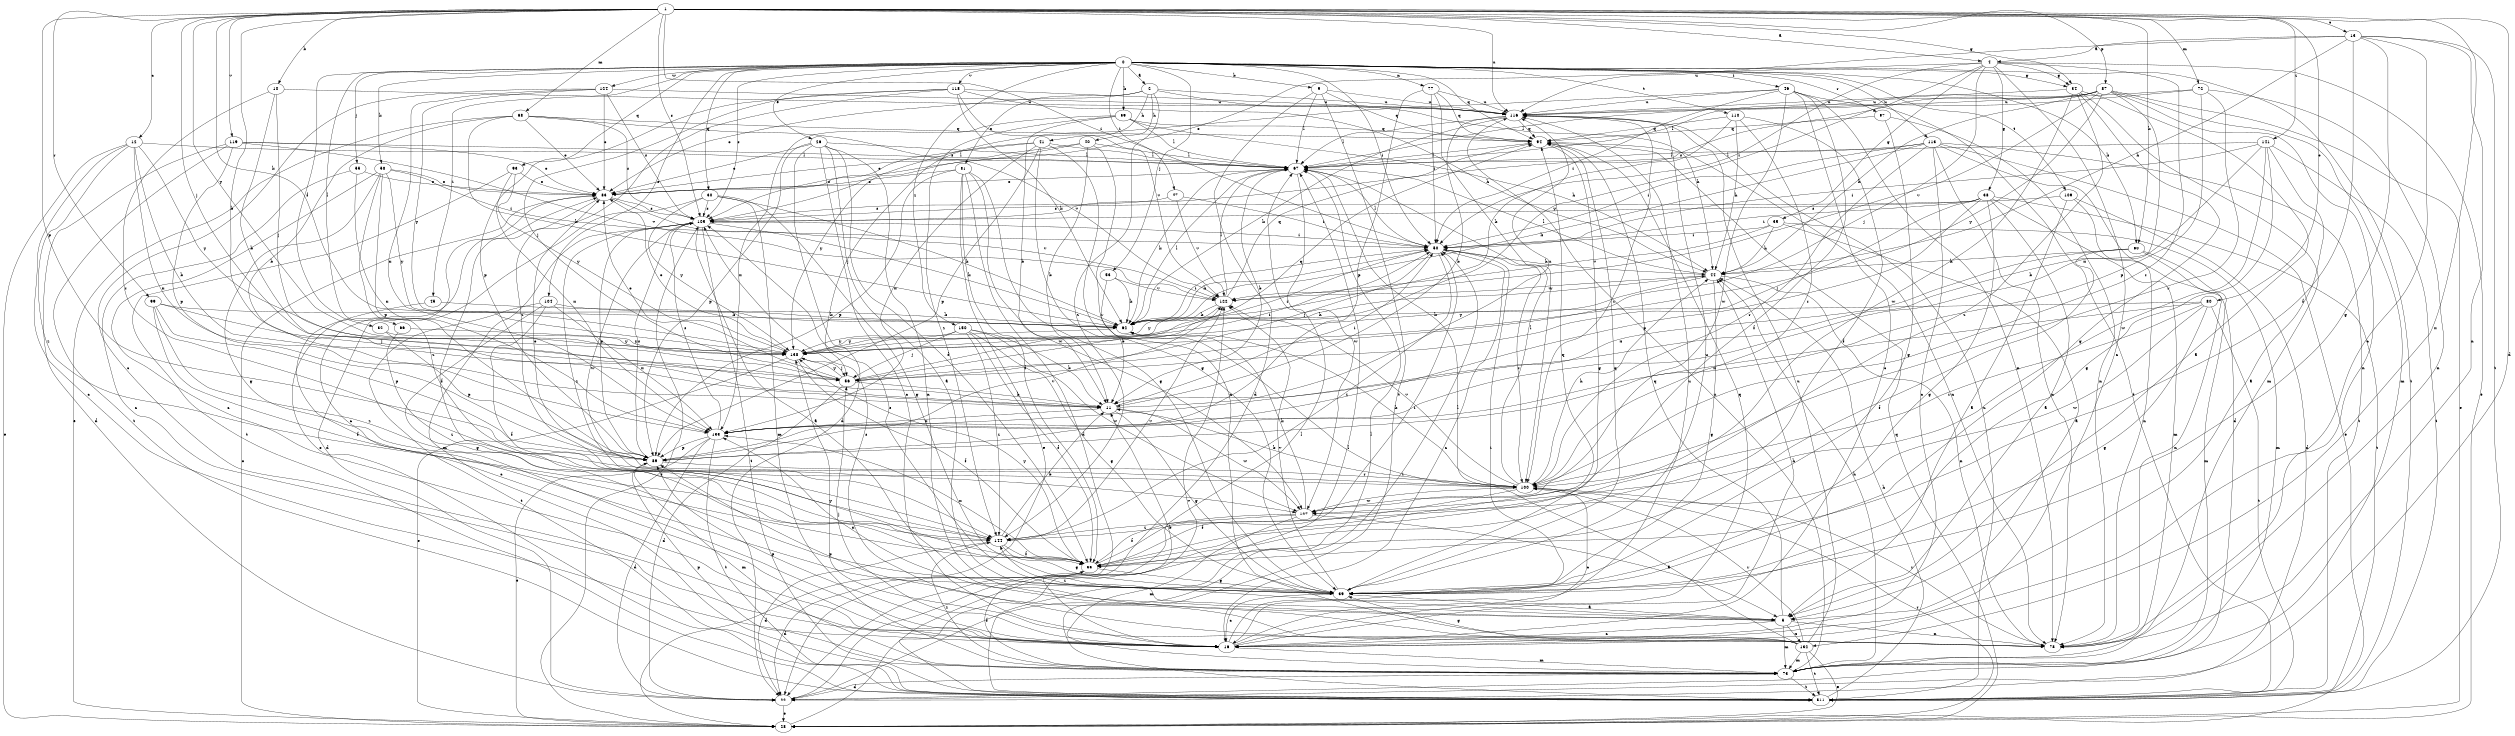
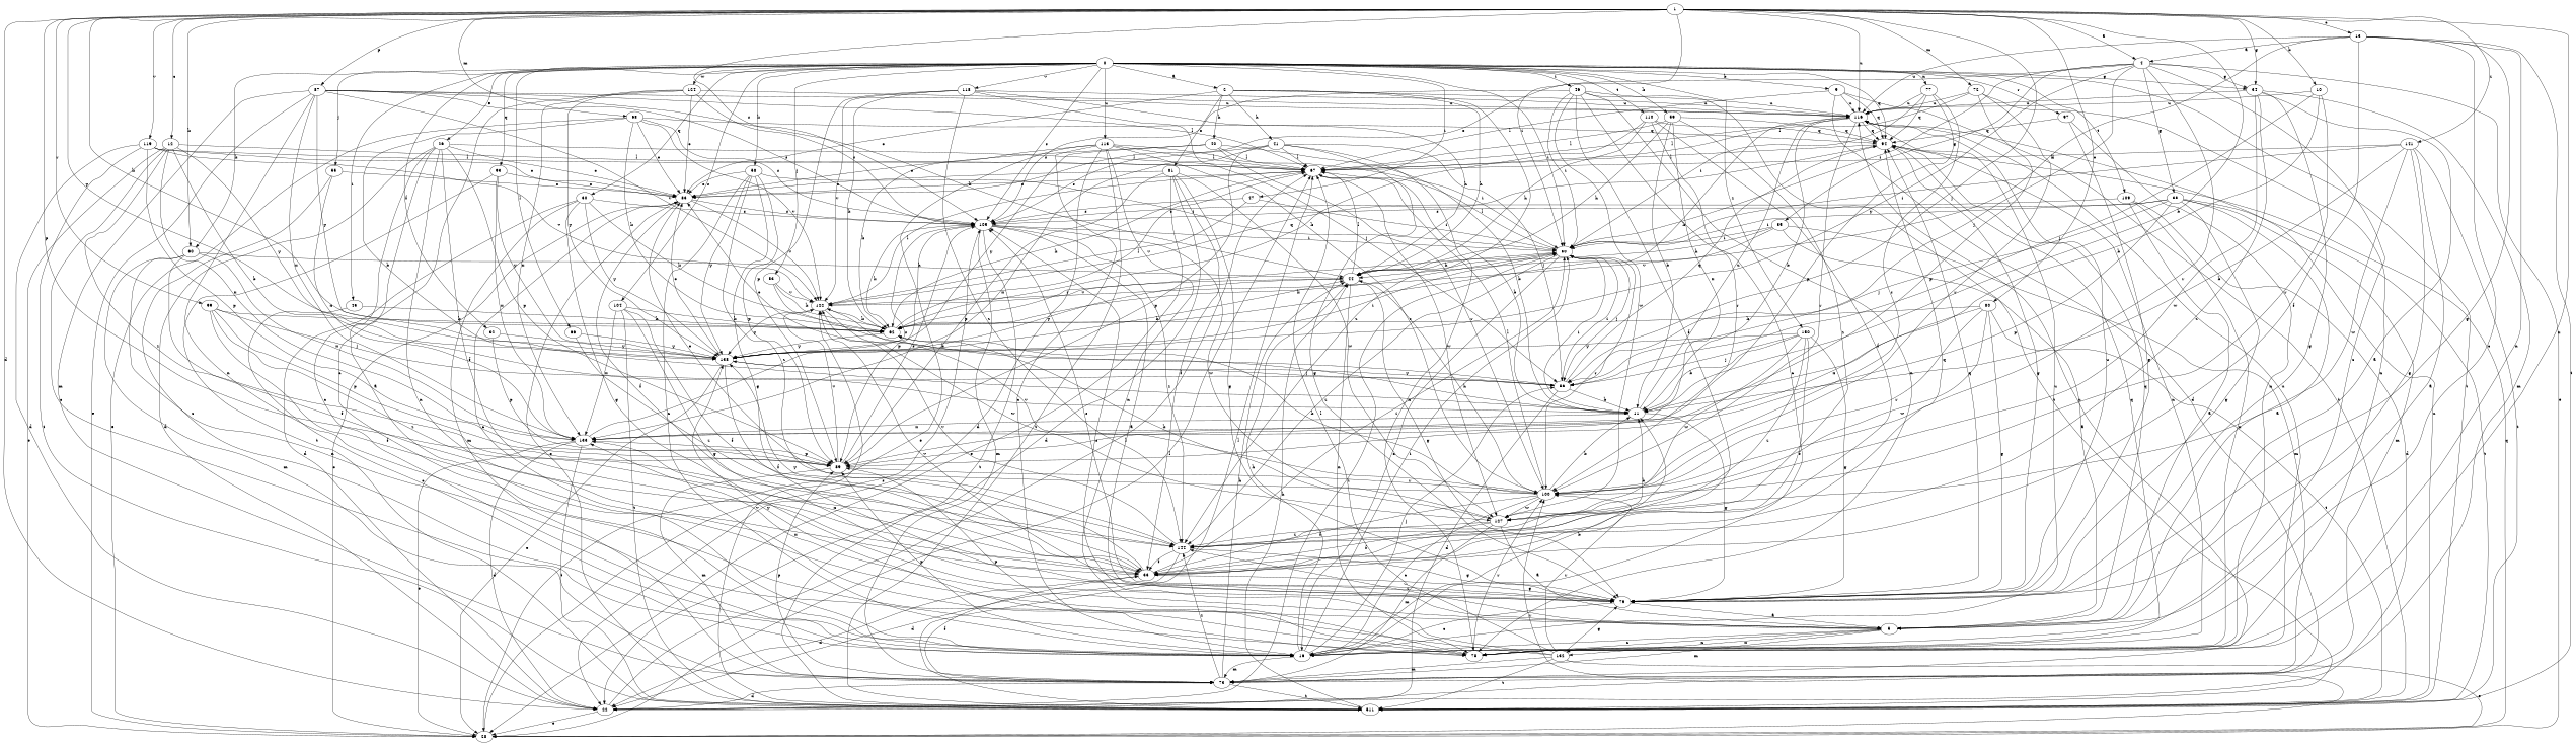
  strict digraph {
    0
    2
    9
    26
    32
    34
    45
    46
    47
    50
    53
    55
    58
    59
    60
    66
    77
    n18 [label=30]
    93
    94
    97
    104
    105
    109
    110
    n26 [label=511]
    113
    118
    124
    n30 [label=150]
    116
    40
    41
    44
    81
    83
    144
    22
    67
    28
    89
    16
    5
    78
    33
    138
    73
-   39
+   39 [label=79]
    127
    62
    122
    56
    100
    11
    133
    1
    4
    10
    12
    13
    68
    72
    80
    87
    99
    119
    132
    141
    35
    38
    0 -> 2 [label=a]
    0 -> 9 [label=b]
    0 -> 26 [label=e]
    0 -> 32 [label=f]
    0 -> 34 [label=g]
    0 -> 45 [label=i]
    0 -> 46 [label=i]
    0 -> 47 [label=i]
    0 -> 50 [label=i]
    0 -> 53 [label=j]
    0 -> 55 [label=j]
    0 -> 58 [label=k]
    0 -> 59 [label=k]
    0 -> 60 [label=k]
    0 -> 66 [label=l]
    0 -> 77 [label=n]
    0 -> n18 [label=q]
    0 -> 93 [label=q]
    0 -> 94 [label=q]
    0 -> 97 [label=r]
    0 -> 104 [label=s]
    0 -> 105 [label=s]
    0 -> 109 [label=t]
    0 -> 110 [label=t]
    0 -> n26 [label=t]
    0 -> 113 [label=u]
    0 -> 118 [label=v]
    0 -> 124 [label=w]
    0 -> n30 [label=z]
    2 -> 116 [label=u]
    2 -> 40 [label=h]
    2 -> 41 [label=h]
    2 -> 44 [label=h]
    2 -> 81 [label=o]
    2 -> 83 [label=o]
    2 -> 144 [label=z]
    9 -> 94 [label=q]
    9 -> n26 [label=t]
    9 -> 116 [label=u]
    9 -> 22 [label=d]
    9 -> 67 [label=l]
    26 -> 83 [label=o]
    26 -> 22 [label=d]
    26 -> 67 [label=l]
    26 -> 89 [label=p]
    26 -> 16 [label=c]
    26 -> 5 [label=a]
    26 -> 78 [label=n]
    26 -> 33 [label=f]
    32 -> 89 [label=p]
    32 -> 138 [label=y]
    34 -> 116 [label=u]
    34 -> 144 [label=z]
    34 -> 5 [label=a]
    34 -> 73 [label=m]
    34 -> 39 [label=g]
    34 -> 127 [label=w]
    45 -> 16 [label=c]
    45 -> 62 [label=k]
    46 -> 50 [label=i]
    46 -> 105 [label=s]
    46 -> n26 [label=t]
    46 -> 116 [label=u]
    46 -> 16 [label=c]
    46 -> 78 [label=n]
    46 -> 33 [label=f]
    46 -> 127 [label=w]
    47 -> 50 [label=i]
    47 -> 105 [label=s]
    47 -> 122 [label=v]
    50 -> 44 [label=h]
    50 -> 144 [label=z]
    50 -> 67 [label=l]
    50 -> 16 [label=c]
    50 -> 62 [label=k]
    50 -> 56 [label=j]
    50 -> 100 [label=r]
    53 -> 62 [label=k]
    53 -> 122 [label=v]
    53 -> 11 [label=b]
    55 -> 83 [label=o]
    55 -> 16 [label=c]
    55 -> 133 [label=x]
    58 -> 50 [label=i]
    58 -> 83 [label=o]
    58 -> 144 [label=z]
    58 -> 89 [label=p]
    58 -> 16 [label=c]
    58 -> 138 [label=y]
    58 -> 39 [label=g]
    59 -> 94 [label=q]
    59 -> 44 [label=h]
    59 -> 144 [label=z]
    59 -> 67 [label=l]
    59 -> 11 [label=b]
    59 -> 133 [label=x]
    60 -> 44 [label=h]
    60 -> 78 [label=n]
    60 -> 33 [label=f]
    60 -> 73 [label=m]
    60 -> 133 [label=x]
    66 -> 144 [label=z]
    66 -> 138 [label=y]
    77 -> 50 [label=i]
    77 -> 94 [label=q]
    77 -> 116 [label=u]
    77 -> 89 [label=p]
    77 -> 100 [label=r]
    n18 -> 105 [label=s]
    n18 -> 22 [label=d]
    n18 -> 138 [label=y]
    n18 -> 73 [label=m]
    n18 -> 39 [label=g]
    n18 -> 62 [label=k]
    93 -> n26 [label=t]
    93 -> 83 [label=o]
    93 -> 138 [label=y]
    93 -> 133 [label=x]
    94 -> 67 [label=l]
    94 -> 78 [label=n]
    94 -> 39 [label=g]
    97 -> 94 [label=q]
    97 -> 78 [label=n]
    97 -> 39 [label=g]
    104 -> n26 [label=t]
    104 -> 33 [label=f]
    104 -> 39 [label=g]
    104 -> 62 [label=k]
    104 -> 133 [label=x]
    105 -> 50 [label=i]
    105 -> n26 [label=t]
    105 -> 144 [label=z]
    105 -> 89 [label=p]
    105 -> 5 [label=a]
    105 -> 73 [label=m]
    105 -> 127 [label=w]
    105 -> 62 [label=k]
    109 -> 105 [label=s]
    109 -> 22 [label=d]
    109 -> 5 [label=a]
    109 -> 78 [label=n]
    110 -> 94 [label=q]
    110 -> 44 [label=h]
    110 -> 33 [label=f]
    110 -> 62 [label=k]
    110 -> 100 [label=r]
    n26 -> 116 [label=u]
    n26 -> 44 [label=h]
    n26 -> 83 [label=o]
    n26 -> 67 [label=l]
    n26 -> 122 [label=v]
    113 -> 50 [label=i]
    113 -> n26 [label=t]
    113 -> 22 [label=d]
    113 -> 67 [label=l]
    113 -> 28 [label=e]
    113 -> 16 [label=c]
    113 -> 78 [label=n]
    113 -> 62 [label=k]
    113 -> 100 [label=r]
    118 -> 116 [label=u]
    118 -> 44 [label=h]
    118 -> 144 [label=z]
    118 -> 89 [label=p]
    118 -> 62 [label=k]
    118 -> 122 [label=v]
    118 -> 56 [label=j]
    124 -> 105 [label=s]
    124 -> 116 [label=u]
    124 -> 83 [label=o]
    124 -> 16 [label=c]
    124 -> 138 [label=y]
    124 -> 133 [label=x]
    n30 -> 144 [label=z]
    n30 -> 33 [label=f]
    n30 -> 138 [label=y]
    n30 -> 39 [label=g]
    n30 -> 127 [label=w]
    n30 -> 56 [label=j]
    n30 -> 11 [label=b]
    116 -> 94 [label=q]
    116 -> 67 [label=l]
    116 -> 62 [label=k]
    116 -> 100 [label=r]
    116 -> 11 [label=b]
    40 -> 83 [label=o]
    40 -> 67 [label=l]
    40 -> 138 [label=y]
    40 -> 100 [label=r]
    40 -> 11 [label=b]
    41 -> 105 [label=s]
    41 -> 67 [label=l]
    41 -> 89 [label=p]
    41 -> 78 [label=n]
    41 -> 39 [label=g]
    41 -> 56 [label=j]
    41 -> 133 [label=x]
    44 -> 67 [label=l]
    44 -> 78 [label=n]
    44 -> 138 [label=y]
    44 -> 39 [label=g]
    44 -> 122 [label=v]
    81 -> 83 [label=o]
    81 -> 22 [label=d]
    81 -> 28 [label=e]
    81 -> 89 [label=p]
    81 -> 33 [label=f]
    81 -> 39 [label=g]
    81 -> 127 [label=w]
    83 -> 105 [label=s]
    83 -> 16 [label=c]
    83 -> 33 [label=f]
    83 -> 122 [label=v]
    144 -> 22 [label=d]
    144 -> 33 [label=f]
    144 -> 39 [label=g]
    144 -> 122 [label=v]
    144 -> 11 [label=b]
    22 -> 50 [label=i]
    22 -> 67 [label=l]
    22 -> 28 [label=e]
    67 -> 83 [label=o]
    67 -> 127 [label=w]
    67 -> 62 [label=k]
    67 -> 11 [label=b]
    28 -> 94 [label=q]
    28 -> 105 [label=s]
    28 -> 83 [label=o]
    28 -> 67 [label=l]
    28 -> 100 [label=r]
    89 -> 105 [label=s]
    89 -> 73 [label=m]
    89 -> 122 [label=v]
    89 -> 100 [label=r]
    16 -> 50 [label=i]
    16 -> 94 [label=q]
    16 -> 116 [label=u]
    16 -> 44 [label=h]
    16 -> 89 [label=p]
    16 -> 73 [label=m]
    16 -> 56 [label=j]
    16 -> 11 [label=b]
    5 -> 94 [label=q]
    5 -> 144 [label=z]
    5 -> 16 [label=c]
    5 -> 78 [label=n]
    5 -> 73 [label=m]
    5 -> 133 [label=x]
    5 -> 132 [label=x]
    78 -> 89 [label=p]
    78 -> 100 [label=r]
    33 -> 50 [label=i]
    33 -> 94 [label=q]
    33 -> 22 [label=d]
    33 -> 138 [label=y]
    33 -> 39 [label=g]
    33 -> 133 [label=x]
    138 -> 50 [label=i]
    138 -> 44 [label=h]
    138 -> 83 [label=o]
    138 -> 28 [label=e]
    138 -> 33 [label=f]
    138 -> 56 [label=j]
    73 -> n26 [label=t]
    73 -> 116 [label=u]
    73 -> 44 [label=h]
    73 -> 144 [label=z]
    73 -> 22 [label=d]
    73 -> 89 [label=p]
    73 -> 33 [label=f]
    39 -> 94 [label=q]
    39 -> 105 [label=s]
    39 -> 116 [label=u]
    39 -> 16 [label=c]
    39 -> 5 [label=a]
    39 -> 122 [label=v]
    127 -> 144 [label=z]
    127 -> 5 [label=a]
    127 -> 33 [label=f]
    127 -> 73 [label=m]
    127 -> 62 [label=k]
    62 -> 50 [label=i]
    62 -> 67 [label=l]
    62 -> 138 [label=y]
    122 -> 94 [label=q]
    122 -> 67 [label=l]
    122 -> 138 [label=y]
    122 -> 62 [label=k]
    56 -> 50 [label=i]
    56 -> 94 [label=q]
    56 -> 83 [label=o]
    56 -> 22 [label=d]
    56 -> 138 [label=y]
    56 -> 11 [label=b]
    100 -> 44 [label=h]
    100 -> 83 [label=o]
    100 -> 67 [label=l]
    100 -> 16 [label=c]
    100 -> 33 [label=f]
    100 -> 127 [label=w]
    100 -> 62 [label=k]
    100 -> 122 [label=v]
    100 -> 11 [label=b]
    11 -> 50 [label=i]
    11 -> 116 [label=u]
    11 -> 39 [label=g]
-   11 -> 127 [label=w]
+   122 -> 127 [label=w]
    11 -> 133 [label=x]
    133 -> 105 [label=s]
    133 -> n26 [label=t]
    133 -> 22 [label=d]
    133 -> 28 [label=e]
    133 -> 89 [label=p]
    1 -> 34 [label=g]
    1 -> 50 [label=i]
    1 -> 60 [label=k]
    1 -> 105 [label=s]
    1 -> 116 [label=u]
    1 -> 22 [label=d]
    1 -> 89 [label=p]
    1 -> 138 [label=y]
    1 -> 62 [label=k]
    1 -> 56 [label=j]
    1 -> 11 [label=b]
    1 -> 4 [label=a]
    1 -> 10 [label=b]
    1 -> 12 [label=c]
    1 -> 13 [label=c]
    1 -> 68 [label=m]
    1 -> 72 [label=m]
    1 -> 80 [label=o]
    1 -> 87 [label=p]
    1 -> 99 [label=r]
    1 -> 119 [label=v]
    1 -> 132 [label=x]
    1 -> 141 [label=z]
    4 -> 34 [label=g]
    4 -> 50 [label=i]
    4 -> 83 [label=o]
    4 -> 28 [label=e]
    4 -> 16 [label=c]
    4 -> 138 [label=y]
    4 -> 56 [label=j]
    4 -> 100 [label=r]
    4 -> 35 [label=g]
    4 -> 38 [label=g]
    10 -> 116 [label=u]
    10 -> 56 [label=j]
    10 -> 100 [label=r]
    10 -> 11 [label=b]
    12 -> 144 [label=z]
    12 -> 67 [label=l]
    12 -> 28 [label=e]
    12 -> 16 [label=c]
    12 -> 138 [label=y]
    12 -> 11 [label=b]
    12 -> 133 [label=x]
    13 -> n26 [label=t]
    13 -> 116 [label=u]
    13 -> 44 [label=h]
    13 -> 16 [label=c]
    13 -> 78 [label=n]
    13 -> 33 [label=f]
    13 -> 39 [label=g]
    13 -> 4 [label=a]
    68 -> 94 [label=q]
    68 -> 105 [label=s]
    68 -> 83 [label=o]
    68 -> 28 [label=e]
    68 -> 62 [label=k]
    68 -> 122 [label=v]
    68 -> 11 [label=b]
    72 -> 116 [label=u]
    72 -> 67 [label=l]
    72 -> 89 [label=p]
    72 -> 78 [label=n]
    72 -> 100 [label=r]
    80 -> n26 [label=t]
    80 -> 39 [label=g]
    80 -> 127 [label=w]
    80 -> 62 [label=k]
    80 -> 100 [label=r]
    80 -> 133 [label=x]
    87 -> 105 [label=s]
    87 -> 116 [label=u]
    87 -> 44 [label=h]
    87 -> 67 [label=l]
    87 -> 28 [label=e]
    87 -> 78 [label=n]
    87 -> 138 [label=y]
    87 -> 73 [label=m]
    87 -> 122 [label=v]
    87 -> 133 [label=x]
    99 -> 144 [label=z]
    99 -> 89 [label=p]
    99 -> 33 [label=f]
    99 -> 62 [label=k]
    99 -> 56 [label=j]
    119 -> n26 [label=t]
    119 -> 83 [label=o]
    119 -> 22 [label=d]
    119 -> 67 [label=l]
    119 -> 89 [label=p]
    119 -> 122 [label=v]
    132 -> 105 [label=s]
    132 -> n26 [label=t]
    132 -> 116 [label=u]
    132 -> 67 [label=l]
    132 -> 28 [label=e]
    132 -> 138 [label=y]
    132 -> 73 [label=m]
    132 -> 39 [label=g]
    132 -> 100 [label=r]
    141 -> 50 [label=i]
    141 -> n26 [label=t]
    141 -> 67 [label=l]
    141 -> 5 [label=a]
    141 -> 39 [label=g]
    141 -> 127 [label=w]
    141 -> 11 [label=b]
    35 -> 50 [label=i]
    35 -> 44 [label=h]
    35 -> 5 [label=a]
    35 -> 73 [label=m]
    35 -> 122 [label=v]
    38 -> 50 [label=i]
    38 -> 105 [label=s]
    38 -> n26 [label=t]
    38 -> 89 [label=p]
    38 -> 5 [label=a]
    38 -> 73 [label=m]
    38 -> 39 [label=g]
    38 -> 56 [label=j]
  }
